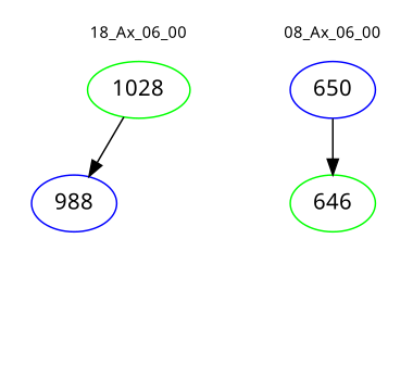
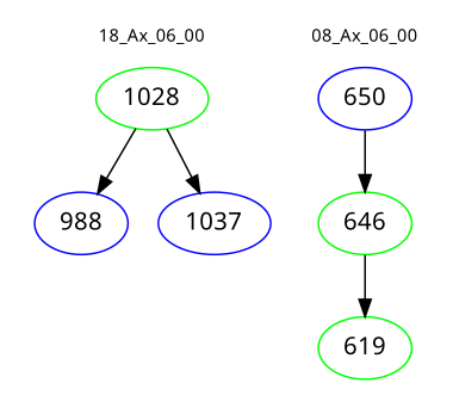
  digraph {
    fontname="Noto Sans"
    node [color=green fontname="Noto Sans"]
    edge [color=black fontname="Noto Sans"]
    n1 [label=1028]
    n2 [color=blue label=988]
+   n3 [color=blue label=1037]
    n4 [label=646]
+   n5 [label=619]
    n6 [color=blue label=650]
    subgraph cluster_1 {
      color=white
      fontsize=10
      label="18_Ax_06_00"
      n1
      n2
+     n3
    }
    subgraph cluster_2 {
      color=white
      fontsize=10
      label="08_Ax_06_00"
      n4
+     n5
      n6
    }
    n1 -> n2
+   n1 -> n3
+   n4 -> n5
    n6 -> n4
  }
